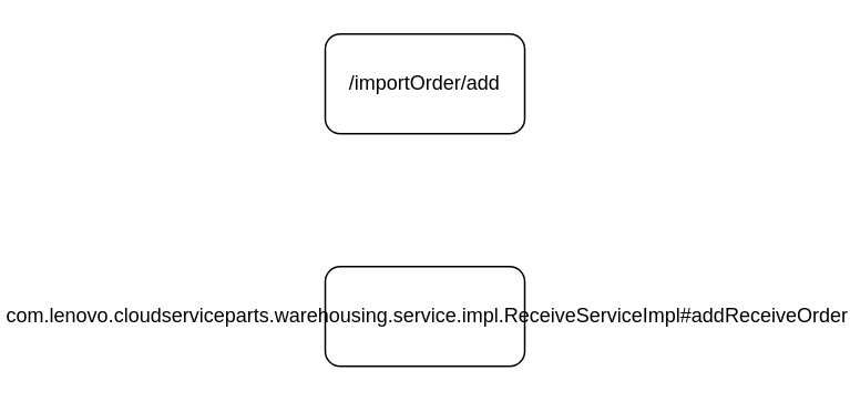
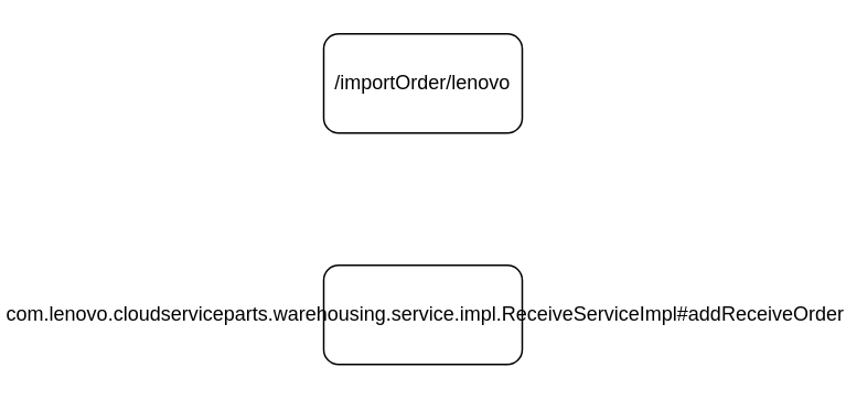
  <mxCell id="0" />
  <mxCell id="1" parent="0" />
- <mxCell id="2" value="/importOrder/add" style="rounded=1;whiteSpace=wrap;html=1;" vertex="1" parent="1"><mxGeometry x="20" y="20" width="120" height="60" as="geometry" /></mxCell>
+ <mxCell id="2" value="/importOrder/lenovo" style="rounded=1;whiteSpace=wrap;html=1;" vertex="1" parent="1"><mxGeometry x="20" y="20" width="120" height="60" as="geometry" /></mxCell>
  <mxCell id="3" value="&amp;nbsp;com.lenovo.cloudserviceparts.warehousing.service.impl.ReceiveServiceImpl#addReceiveOrder" style="rounded=1;whiteSpace=wrap;html=1;" vertex="1" parent="1"><mxGeometry x="20" y="160" width="120" height="60" as="geometry" /></mxCell>
